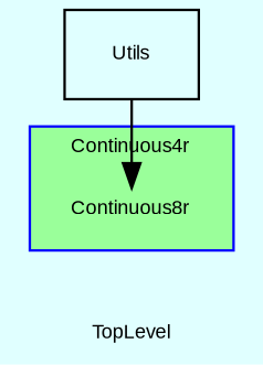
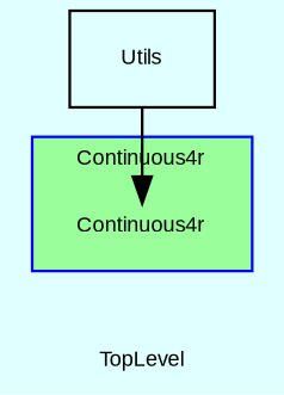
  digraph {
    bgcolor=lightcyan1
    compound=true
    fontname=Arial
    fontsize=8
    label=TopLevel
    node [color=black fontname=Arial fontsize=8]
-   Continuous4r [height=0.01 shape=plaintext width=0.75 label=Continuous8r]
+   Continuous4r [height=0.01 shape=plaintext width=0.75]
    n2 [label=Utils shape=box]
    subgraph cluster_1 {
      color=blue
      fillcolor=palegreen1
      label=Continuous4r
      style=filled
      Continuous4r
    }
    n2 -> Continuous4r
  }
